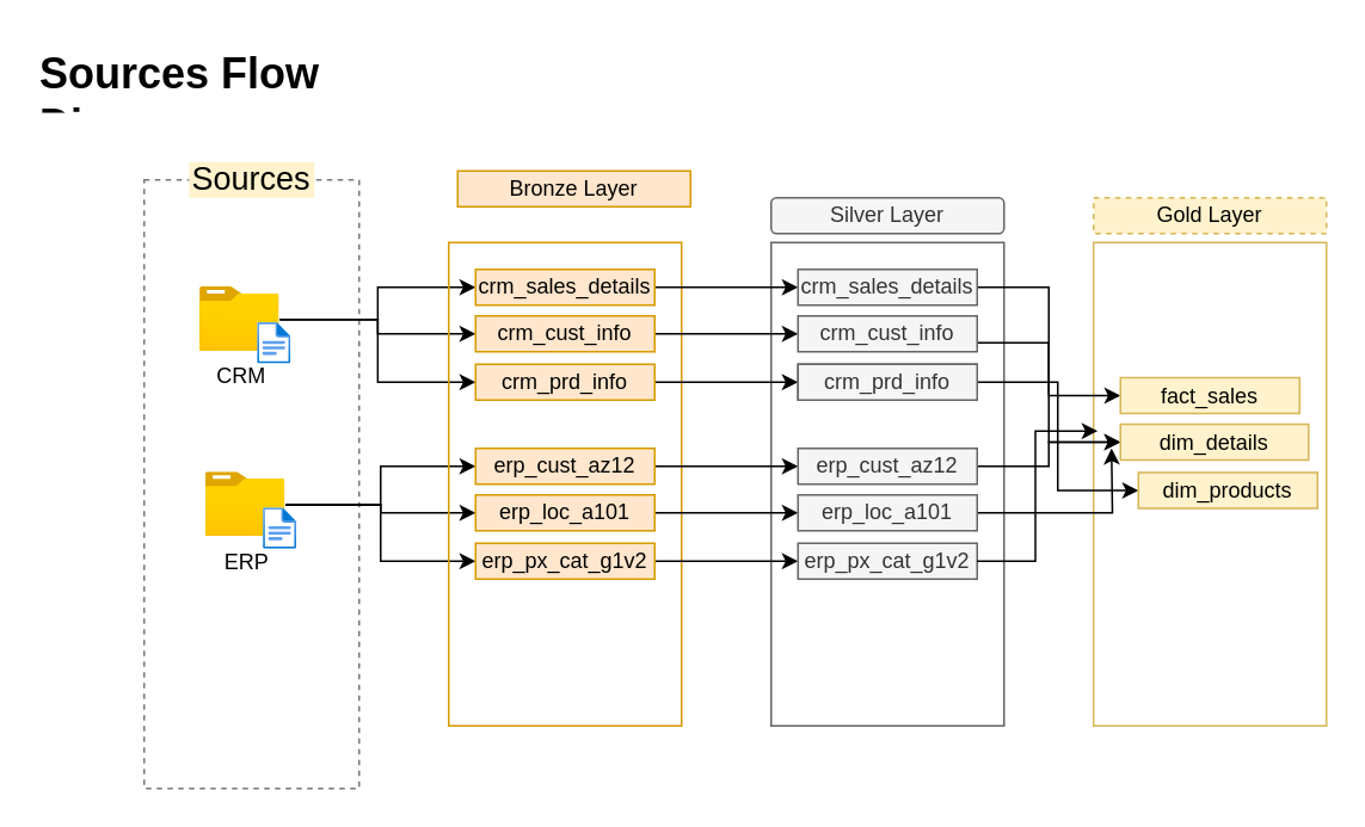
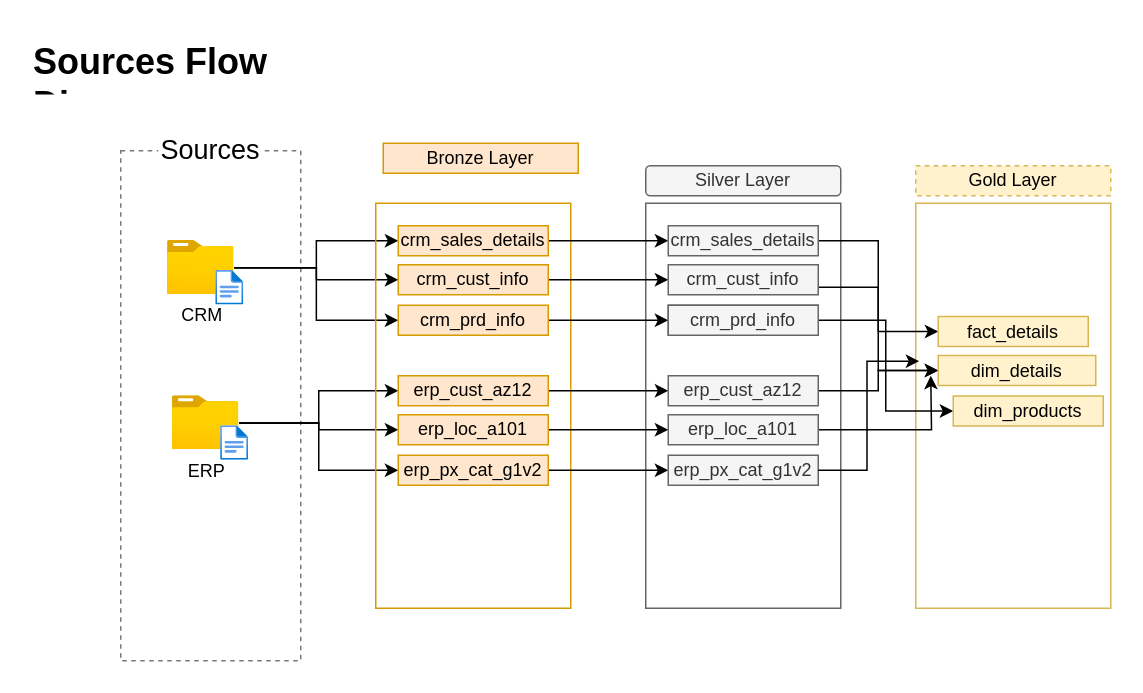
  <mxCell id="0" />
  <mxCell id="1" parent="0" />
  <mxCell id="2" value="" style="rounded=0;whiteSpace=wrap;html=1;fillColor=none;dashed=1;strokeColor=light-dark(#787878, #ededed);" parent="1" vertex="1"><mxGeometry x="80" y="100" width="120" height="340" as="geometry" /></mxCell>
- <mxCell id="3" value="Sources" style="rounded=0;whiteSpace=wrap;html=1;fontSize=18;strokeColor=none;dashed=1;fillColor=#fff2cc;" parent="1" vertex="1"><mxGeometry x="105" y="90" width="70" height="20" as="geometry" /></mxCell>
+ <mxCell id="3" value="Sources" style="rounded=0;whiteSpace=wrap;html=1;fontSize=18;strokeColor=none;dashed=1;" parent="1" vertex="1"><mxGeometry x="105" y="90" width="70" height="20" as="geometry" /></mxCell>
  <mxCell id="4" style="edgeStyle=orthogonalEdgeStyle;rounded=0;orthogonalLoop=1;jettySize=auto;html=1;" parent="1" source="7" target="22" edge="1"><mxGeometry relative="1" as="geometry" /></mxCell>
  <mxCell id="5" style="edgeStyle=orthogonalEdgeStyle;rounded=0;orthogonalLoop=1;jettySize=auto;html=1;entryX=0;entryY=0.5;entryDx=0;entryDy=0;" parent="1" source="7" target="24" edge="1"><mxGeometry relative="1" as="geometry" /></mxCell>
  <mxCell id="6" style="edgeStyle=orthogonalEdgeStyle;rounded=0;orthogonalLoop=1;jettySize=auto;html=1;entryX=0;entryY=0.5;entryDx=0;entryDy=0;" parent="1" source="7" target="26" edge="1"><mxGeometry relative="1" as="geometry" /></mxCell>
  <mxCell id="7" value="CRM" style="image;aspect=fixed;html=1;points=[];align=center;fontSize=12;image=img/lib/azure2/general/Folder_Blank.svg;" parent="1" vertex="1"><mxGeometry x="111.32" y="160" width="44.36" height="36" as="geometry" /></mxCell>
  <mxCell id="8" value="" style="image;aspect=fixed;html=1;points=[];align=center;fontSize=12;image=img/lib/azure2/general/File.svg;" parent="1" vertex="1"><mxGeometry x="143.5" y="180" width="18.67" height="23" as="geometry" /></mxCell>
  <mxCell id="9" style="edgeStyle=orthogonalEdgeStyle;rounded=0;orthogonalLoop=1;jettySize=auto;html=1;" parent="1" source="12" target="28" edge="1"><mxGeometry relative="1" as="geometry" /></mxCell>
  <mxCell id="10" style="edgeStyle=orthogonalEdgeStyle;rounded=0;orthogonalLoop=1;jettySize=auto;html=1;entryX=0;entryY=0.5;entryDx=0;entryDy=0;" parent="1" source="12" target="30" edge="1"><mxGeometry relative="1" as="geometry" /></mxCell>
  <mxCell id="11" style="edgeStyle=orthogonalEdgeStyle;rounded=0;orthogonalLoop=1;jettySize=auto;html=1;entryX=0;entryY=0.5;entryDx=0;entryDy=0;" parent="1" source="12" target="32" edge="1"><mxGeometry relative="1" as="geometry" /></mxCell>
  <mxCell id="12" value="ERP" style="image;aspect=fixed;html=1;points=[];align=center;fontSize=12;image=img/lib/azure2/general/Folder_Blank.svg;" parent="1" vertex="1"><mxGeometry x="114.57" y="263.5" width="44.36" height="36" as="geometry" /></mxCell>
  <mxCell id="13" value="" style="image;aspect=fixed;html=1;points=[];align=center;fontSize=12;image=img/lib/azure2/general/File.svg;" parent="1" vertex="1"><mxGeometry x="146.75" y="283.5" width="18.67" height="23" as="geometry" /></mxCell>
  <mxCell id="14" value="Bronze Layer" style="rounded=0;whiteSpace=wrap;html=1;fillColor=#ffe6cc;strokeColor=#d79b00;" parent="1" vertex="1"><mxGeometry x="255" y="95" width="130" height="20" as="geometry" /></mxCell>
  <mxCell id="15" value="" style="rounded=0;whiteSpace=wrap;html=1;fillColor=none;strokeColor=#d79b00;" parent="1" vertex="1"><mxGeometry x="250" y="135" width="130" height="270" as="geometry" /></mxCell>
  <mxCell id="16" value="Silver Layer" style="whiteSpace=wrap;html=1;fillColor=#f5f5f5;strokeColor=#666666;fontColor=#333333;rounded=1;" parent="1" vertex="1"><mxGeometry x="430" y="110" width="130" height="20" as="geometry" /></mxCell>
  <mxCell id="17" value="" style="rounded=0;whiteSpace=wrap;html=1;fillColor=none;strokeColor=#666666;fontColor=#333333;" parent="1" vertex="1"><mxGeometry x="430" y="135" width="130" height="270" as="geometry" /></mxCell>
  <mxCell id="18" value="Gold Layer" style="rounded=0;whiteSpace=wrap;html=1;fillColor=#fff2cc;strokeColor=#d6b656;dashed=1;" parent="1" vertex="1"><mxGeometry x="610" y="110" width="130" height="20" as="geometry" /></mxCell>
  <mxCell id="19" value="" style="rounded=0;whiteSpace=wrap;html=1;fillColor=none;strokeColor=#d6b656;" parent="1" vertex="1"><mxGeometry x="610" y="135" width="130" height="270" as="geometry" /></mxCell>
  <mxCell id="20" value="&lt;h1 style=&quot;margin-top: 0px;&quot;&gt;Sources Flow Diagram&lt;/h1&gt;" style="text;html=1;whiteSpace=wrap;overflow=hidden;rounded=0;" parent="1" vertex="1"><mxGeometry y="20" width="240" height="40" as="geometry" x="20" /></mxCell>
  <mxCell id="21" style="edgeStyle=orthogonalEdgeStyle;rounded=0;orthogonalLoop=1;jettySize=auto;html=1;exitX=1;exitY=0.5;exitDx=0;exitDy=0;entryX=0;entryY=0.5;entryDx=0;entryDy=0;" edge="1" parent="1" source="22" target="34"><mxGeometry relative="1" as="geometry" /></mxCell>
  <mxCell id="22" value="crm_sales_details" style="rounded=0;whiteSpace=wrap;html=1;fillColor=#ffe6cc;strokeColor=#d79b00;" parent="1" vertex="1"><mxGeometry x="265" y="150" width="100" height="20" as="geometry" /></mxCell>
  <mxCell id="23" style="edgeStyle=orthogonalEdgeStyle;rounded=0;orthogonalLoop=1;jettySize=auto;html=1;" edge="1" parent="1" source="24" target="36"><mxGeometry relative="1" as="geometry" /></mxCell>
  <mxCell id="24" value="crm_cust_info" style="rounded=0;whiteSpace=wrap;html=1;fillColor=#ffe6cc;strokeColor=#d79b00;" parent="1" vertex="1"><mxGeometry x="265" y="176" width="100" height="20" as="geometry" /></mxCell>
  <mxCell id="25" style="edgeStyle=orthogonalEdgeStyle;rounded=0;orthogonalLoop=1;jettySize=auto;html=1;entryX=0;entryY=0.5;entryDx=0;entryDy=0;" edge="1" parent="1" source="26" target="37"><mxGeometry relative="1" as="geometry" /></mxCell>
  <mxCell id="26" value="crm_prd_info" style="rounded=0;whiteSpace=wrap;html=1;fillColor=#ffe6cc;strokeColor=#d79b00;" parent="1" vertex="1"><mxGeometry x="265" y="203" width="100" height="20" as="geometry" /></mxCell>
  <mxCell id="27" style="edgeStyle=orthogonalEdgeStyle;rounded=0;orthogonalLoop=1;jettySize=auto;html=1;" edge="1" parent="1" source="28" target="39"><mxGeometry relative="1" as="geometry" /></mxCell>
  <mxCell id="28" value="erp_cust_az12" style="rounded=0;whiteSpace=wrap;html=1;fillColor=#ffe6cc;strokeColor=#d79b00;" parent="1" vertex="1"><mxGeometry x="265" y="250" width="100" height="20" as="geometry" /></mxCell>
  <mxCell id="29" style="edgeStyle=orthogonalEdgeStyle;rounded=0;orthogonalLoop=1;jettySize=auto;html=1;entryX=0;entryY=0.5;entryDx=0;entryDy=0;" edge="1" parent="1" source="30" target="41"><mxGeometry relative="1" as="geometry" /></mxCell>
  <mxCell id="30" value="erp_loc_a101" style="rounded=0;whiteSpace=wrap;html=1;fillColor=#ffe6cc;strokeColor=#d79b00;" parent="1" vertex="1"><mxGeometry x="265" y="276" width="100" height="20" as="geometry" /></mxCell>
  <mxCell id="31" style="edgeStyle=orthogonalEdgeStyle;rounded=0;orthogonalLoop=1;jettySize=auto;html=1;" edge="1" parent="1" source="32" target="42"><mxGeometry relative="1" as="geometry" /></mxCell>
  <mxCell id="32" value="erp_px_cat_g1v2" style="rounded=0;whiteSpace=wrap;html=1;fillColor=#ffe6cc;strokeColor=#d79b00;" parent="1" vertex="1"><mxGeometry x="265" y="303" width="100" height="20" as="geometry" /></mxCell>
  <mxCell id="33" style="edgeStyle=orthogonalEdgeStyle;rounded=0;orthogonalLoop=1;jettySize=auto;html=1;entryX=0;entryY=0.5;entryDx=0;entryDy=0;" edge="1" parent="1" source="34" target="45"><mxGeometry relative="1" as="geometry" /></mxCell>
  <mxCell id="34" value="crm_sales_details" style="rounded=0;whiteSpace=wrap;html=1;fillColor=#f5f5f5;strokeColor=#666666;fontColor=#333333;" vertex="1" parent="1"><mxGeometry x="445" y="150" width="100" height="20" as="geometry" /></mxCell>
  <mxCell id="35" style="edgeStyle=orthogonalEdgeStyle;rounded=0;orthogonalLoop=1;jettySize=auto;html=1;exitX=1;exitY=0.75;exitDx=0;exitDy=0;entryX=0;entryY=0.5;entryDx=0;entryDy=0;" edge="1" parent="1" source="36" target="46"><mxGeometry relative="1" as="geometry" /></mxCell>
  <mxCell id="36" value="crm_cust_info" style="rounded=0;whiteSpace=wrap;html=1;fillColor=#f5f5f5;strokeColor=#666666;fontColor=#333333;" vertex="1" parent="1"><mxGeometry x="445" y="176" width="100" height="20" as="geometry" /></mxCell>
  <mxCell id="37" value="crm_prd_info" style="rounded=0;whiteSpace=wrap;html=1;fillColor=#f5f5f5;strokeColor=#666666;fontColor=#333333;" vertex="1" parent="1"><mxGeometry x="445" y="203" width="100" height="20" as="geometry" /></mxCell>
  <mxCell id="38" style="edgeStyle=orthogonalEdgeStyle;rounded=0;orthogonalLoop=1;jettySize=auto;html=1;entryX=0;entryY=0.5;entryDx=0;entryDy=0;" edge="1" parent="1" source="39" target="46"><mxGeometry relative="1" as="geometry" /></mxCell>
  <mxCell id="39" value="erp_cust_az12" style="rounded=0;whiteSpace=wrap;html=1;fillColor=#f5f5f5;strokeColor=#666666;fontColor=#333333;" vertex="1" parent="1"><mxGeometry x="445" y="250" width="100" height="20" as="geometry" /></mxCell>
  <mxCell id="40" style="edgeStyle=orthogonalEdgeStyle;rounded=0;orthogonalLoop=1;jettySize=auto;html=1;exitX=1;exitY=0.5;exitDx=0;exitDy=0;" edge="1" parent="1" source="41"><mxGeometry relative="1" as="geometry"><mxPoint x="620" y="250" as="targetPoint" /></mxGeometry></mxCell>
  <mxCell id="41" value="erp_loc_a101" style="rounded=0;whiteSpace=wrap;html=1;fillColor=#f5f5f5;strokeColor=#666666;fontColor=#333333;" vertex="1" parent="1"><mxGeometry x="445" y="276" width="100" height="20" as="geometry" /></mxCell>
  <mxCell id="42" value="erp_px_cat_g1v2" style="rounded=0;whiteSpace=wrap;html=1;fillColor=#f5f5f5;strokeColor=#666666;fontColor=#333333;" vertex="1" parent="1"><mxGeometry x="445" y="303" width="100" height="20" as="geometry" /></mxCell>
  <mxCell id="43" style="edgeStyle=orthogonalEdgeStyle;rounded=0;orthogonalLoop=1;jettySize=auto;html=1;entryX=0;entryY=0.5;entryDx=0;entryDy=0;" edge="1" parent="1" source="44" target="47"><mxGeometry relative="1" as="geometry" /></mxCell>
  <mxCell id="44" value="crm_prd_info" style="rounded=0;whiteSpace=wrap;html=1;fillColor=#f5f5f5;strokeColor=#666666;fontColor=#333333;" vertex="1" parent="1"><mxGeometry x="445" y="203" width="100" height="20" as="geometry" /></mxCell>
- <mxCell id="45" value="fact_sales" style="rounded=0;whiteSpace=wrap;html=1;fillColor=#fff2cc;strokeColor=#d6b656;" vertex="1" parent="1"><mxGeometry x="625" y="210.5" width="100" height="20" as="geometry" /></mxCell>
+ <mxCell id="45" value="fact_details" style="rounded=0;whiteSpace=wrap;html=1;fillColor=#fff2cc;strokeColor=#d6b656;" vertex="1" parent="1"><mxGeometry x="625" y="210.5" width="100" height="20" as="geometry" /></mxCell>
  <mxCell id="46" value="dim_details" style="rounded=0;whiteSpace=wrap;html=1;fillColor=#fff2cc;strokeColor=#d6b656;" vertex="1" parent="1"><mxGeometry x="625" y="236.5" width="105" height="20" as="geometry" /></mxCell>
  <mxCell id="47" value="dim_products" style="rounded=0;whiteSpace=wrap;html=1;fillColor=#fff2cc;strokeColor=#d6b656;" vertex="1" parent="1"><mxGeometry x="635" y="263.5" width="100" height="20" as="geometry" /></mxCell>
  <mxCell id="48" style="edgeStyle=orthogonalEdgeStyle;rounded=0;orthogonalLoop=1;jettySize=auto;html=1;entryX=0.018;entryY=0.39;entryDx=0;entryDy=0;entryPerimeter=0;" edge="1" parent="1" source="42" target="19"><mxGeometry relative="1" as="geometry" /></mxCell>
